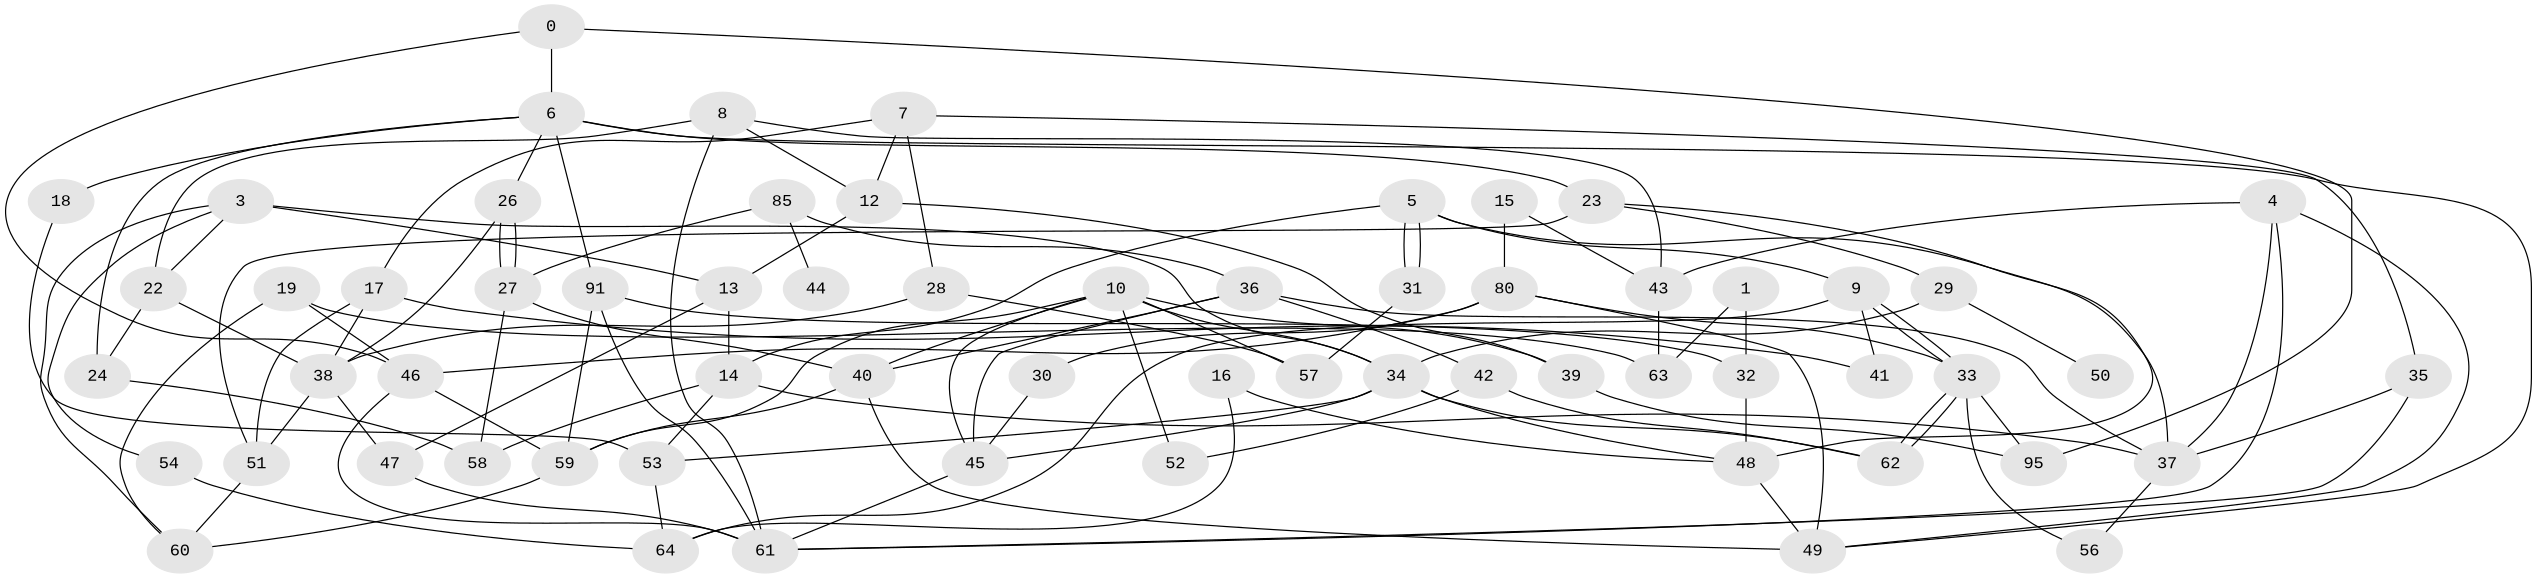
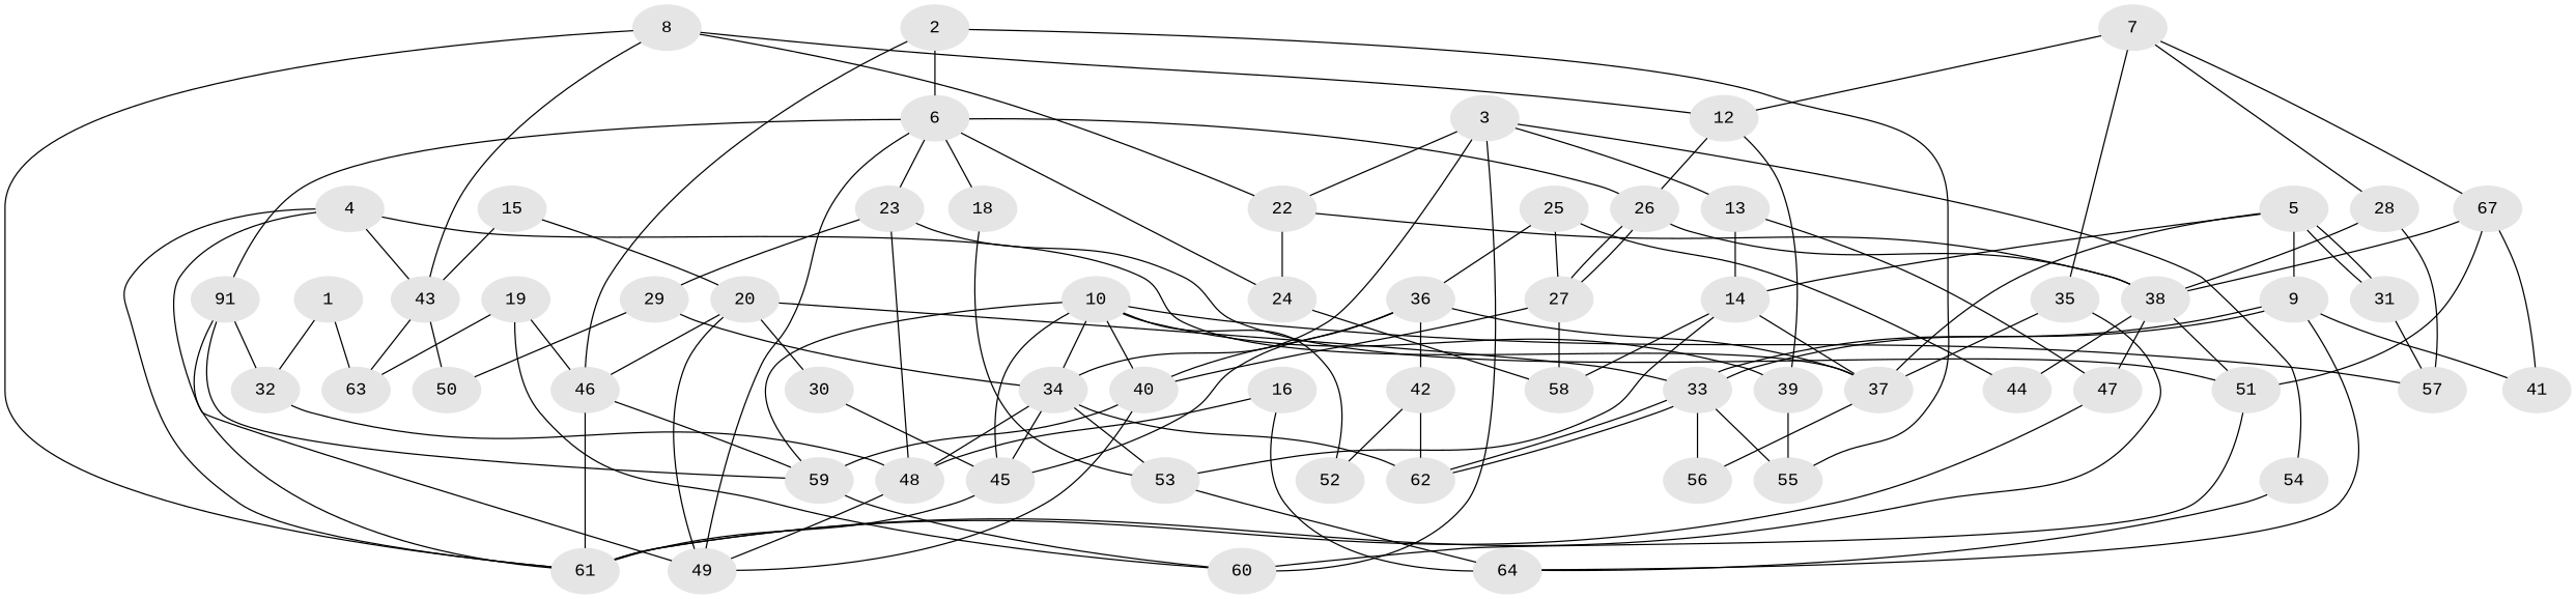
  graph {
    fontname="Liberation Mono"
    node [color=gray90 fontname="Liberation Mono" style=filled]
    edge [fontname="Liberation Mono"]
    1
    32
    63
    48
-   2 [label=0]
+   2
    6
    46
-   55 [label=95]
+   55
    49
    18
    n11 [label=91]
    23
    24
    26
    61
    59
    3
    13
    22
    34
    54
    60
    14
    47
    38
    45
    53
    62
    64
    4
    37
    43
    56
    50
    5
    9
    31
    33
    41
    58
    57
    51
    29
    27
    7
    12
-   17
+   17 [label=67]
    28
    35
    39
    8
    10
    40
    52
    15
-   20 [label=80]
+   20
    30
    16
    44
    19
-   25 [label=85]
+   25
    36
    42
    1 -- 32
    1 -- 63
    32 -- 48
    48 -- 49
    2 -- 6
    2 -- 46
    2 -- 55
    6 -- 49
    6 -- 18
    6 -- n11
    6 -- 23
    6 -- 24
    6 -- 26
    46 -- 61
    46 -- 59
    18 -- 53
    n11 -- 32
    n11 -- 61
    n11 -- 59
    23 -- 48
    23 -- 51
    23 -- 29
    24 -- 58
    26 -- 38
    26 -- 27
    26 -- 27
    59 -- 60
    3 -- 13
    3 -- 22
    3 -- 34
    3 -- 54
    3 -- 60
    13 -- 14
    13 -- 47
    22 -- 24
    22 -- 38
    34 -- 48
    34 -- 45
    34 -- 53
    34 -- 62
    54 -- 64
    14 -- 53
    14 -- 37
    14 -- 58
    47 -- 61
    38 -- 47
    38 -- 51
+   38 -- 44
    45 -- 61
    53 -- 64
    4 -- 49
    4 -- 61
    4 -- 37
    4 -- 43
    37 -- 56
    43 -- 63
+   43 -- 50
    5 -- 14
    5 -- 37
    5 -- 9
    5 -- 31
    5 -- 31
    9 -- 64
    9 -- 33
    9 -- 33
    9 -- 41
    31 -- 57
    33 -- 55
    33 -- 62
    33 -- 62
    33 -- 56
    51 -- 60
    29 -- 34
    29 -- 50
    27 -- 58
    27 -- 40
    7 -- 12
    7 -- 17
    7 -- 28
    7 -- 35
-   12 -- 13
+   12 -- 26
    12 -- 39
    17 -- 38
    17 -- 41
    17 -- 51
    28 -- 38
    28 -- 57
    35 -- 61
    35 -- 37
    39 -- 55
    8 -- 61
    8 -- 22
    8 -- 43
    8 -- 12
    10 -- 59
    10 -- 34
    10 -- 45
    10 -- 57
    10 -- 39
    10 -- 40
    10 -- 52
    40 -- 49
    40 -- 59
    15 -- 43
    15 -- 20
    20 -- 46
    20 -- 49
    20 -- 33
    20 -- 30
    30 -- 45
    16 -- 48
    16 -- 64
    19 -- 63
    19 -- 46
    19 -- 60
    25 -- 27
    25 -- 44
    25 -- 36
    36 -- 45
    36 -- 37
    36 -- 40
    36 -- 42
    42 -- 62
    42 -- 52
  }
